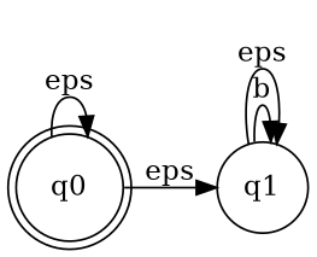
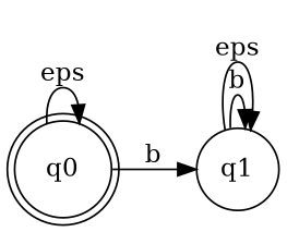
  digraph {
    rankdir=LR
    q0 [shape=doublecircle]
    q1 [shape=circle]
    q0 -> q0 [label=eps]
-   q0 -> q1 [label=eps]
+   q0 -> q1 [label=b]
    q1 -> q1 [label=b]
    q1 -> q1 [label=eps]
  }
